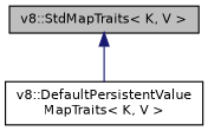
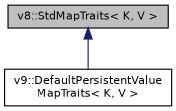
  digraph {
    node [color=black fontname=Helvetica fontsize=10 shape=record style=filled]
    n1 [fillcolor=grey75 fontcolor=black height=0.2 label="v8::StdMapTraits\< K, V \>" width=0.4]
-   n2 [fillcolor=white height=0.2 label="v8::DefaultPersistentValue\lMapTraits\< K, V \>" width=0.4]
+   n2 [fillcolor=white height=0.2 label="v9::DefaultPersistentValue\lMapTraits\< K, V \>" width=0.4]
    n1 -> n2 [color=midnightblue dir=back fontname=Helvetica fontsize=10 labelfontname=Helvetica labelfontsize=10 style=solid]
  }
